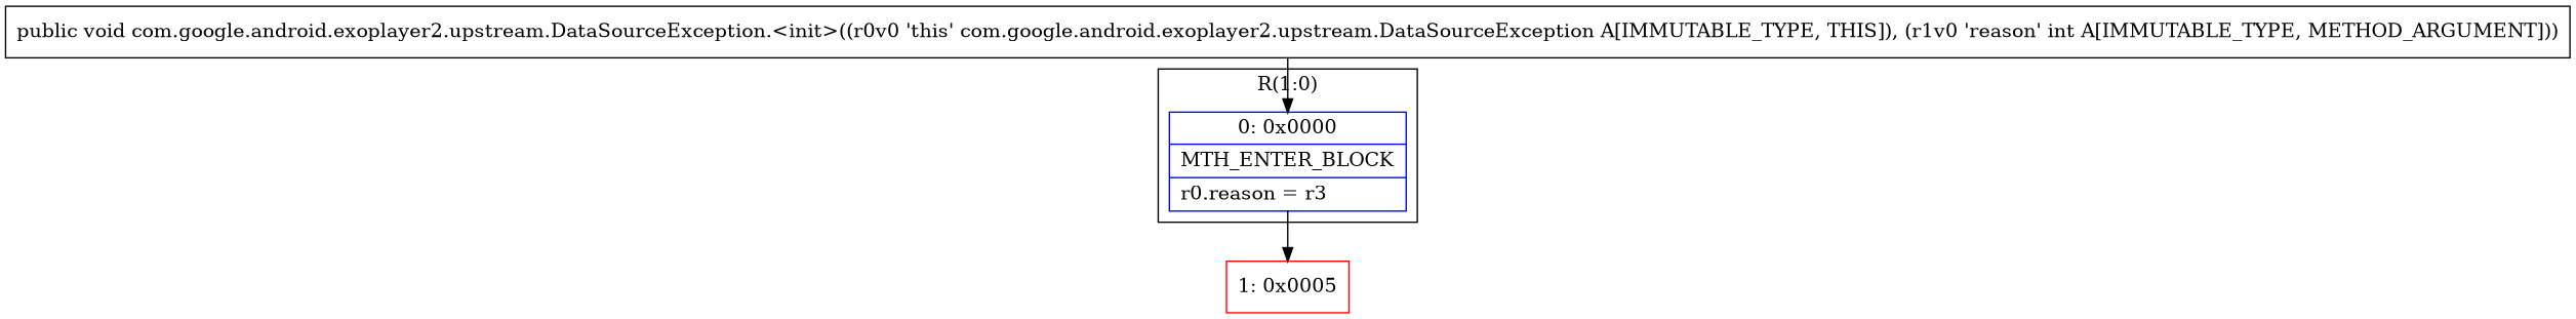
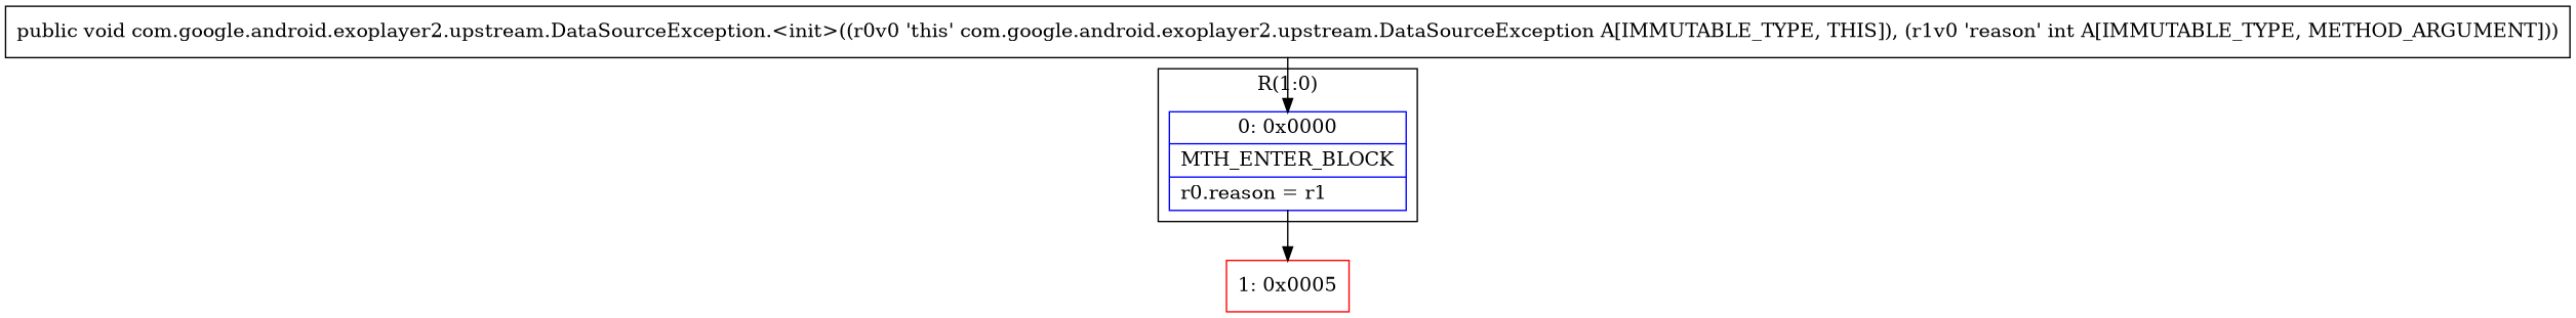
  digraph {
    fontname="DejaVu Serif"
    node [shape=record fontname="DejaVu Serif"]
    edge [fontname="DejaVu Serif"]
-   n1 [color=blue label="{0\:\ 0x0000|MTH_ENTER_BLOCK\l|r0.reason = r3\l}"]
+   n1 [color=blue label="{0\:\ 0x0000|MTH_ENTER_BLOCK\l|r0.reason = r1\l}"]
    n2 [color=red label="{1\:\ 0x0005}"]
    n3 [label="{public void com.google.android.exoplayer2.upstream.DataSourceException.\<init\>((r0v0 'this' com.google.android.exoplayer2.upstream.DataSourceException A[IMMUTABLE_TYPE, THIS]), (r1v0 'reason' int A[IMMUTABLE_TYPE, METHOD_ARGUMENT])) }"]
    subgraph cluster_1 {
      label="R(1:0)"
      n1
    }
    n1 -> n2
    n3 -> n1
  }
